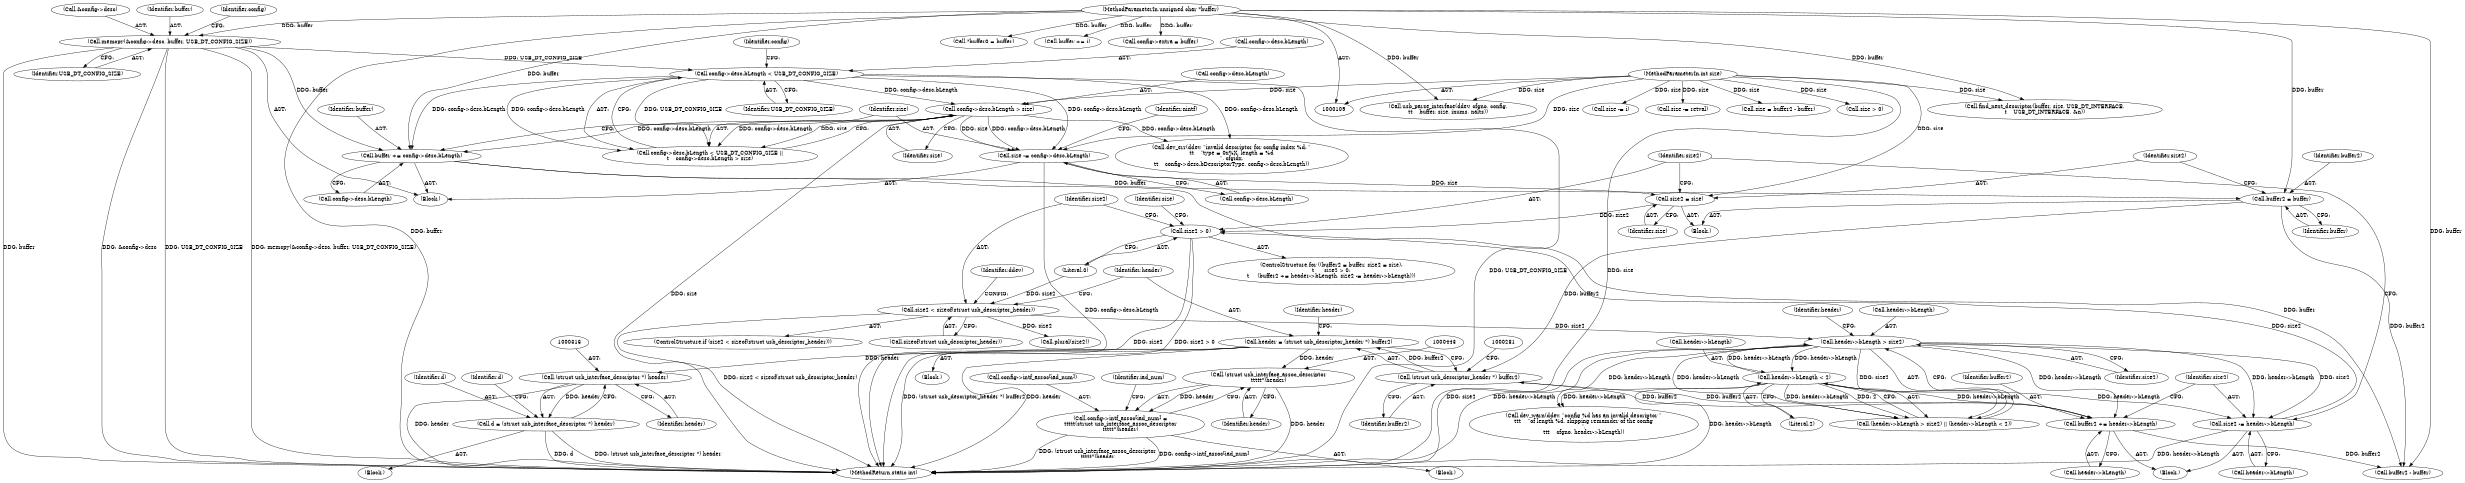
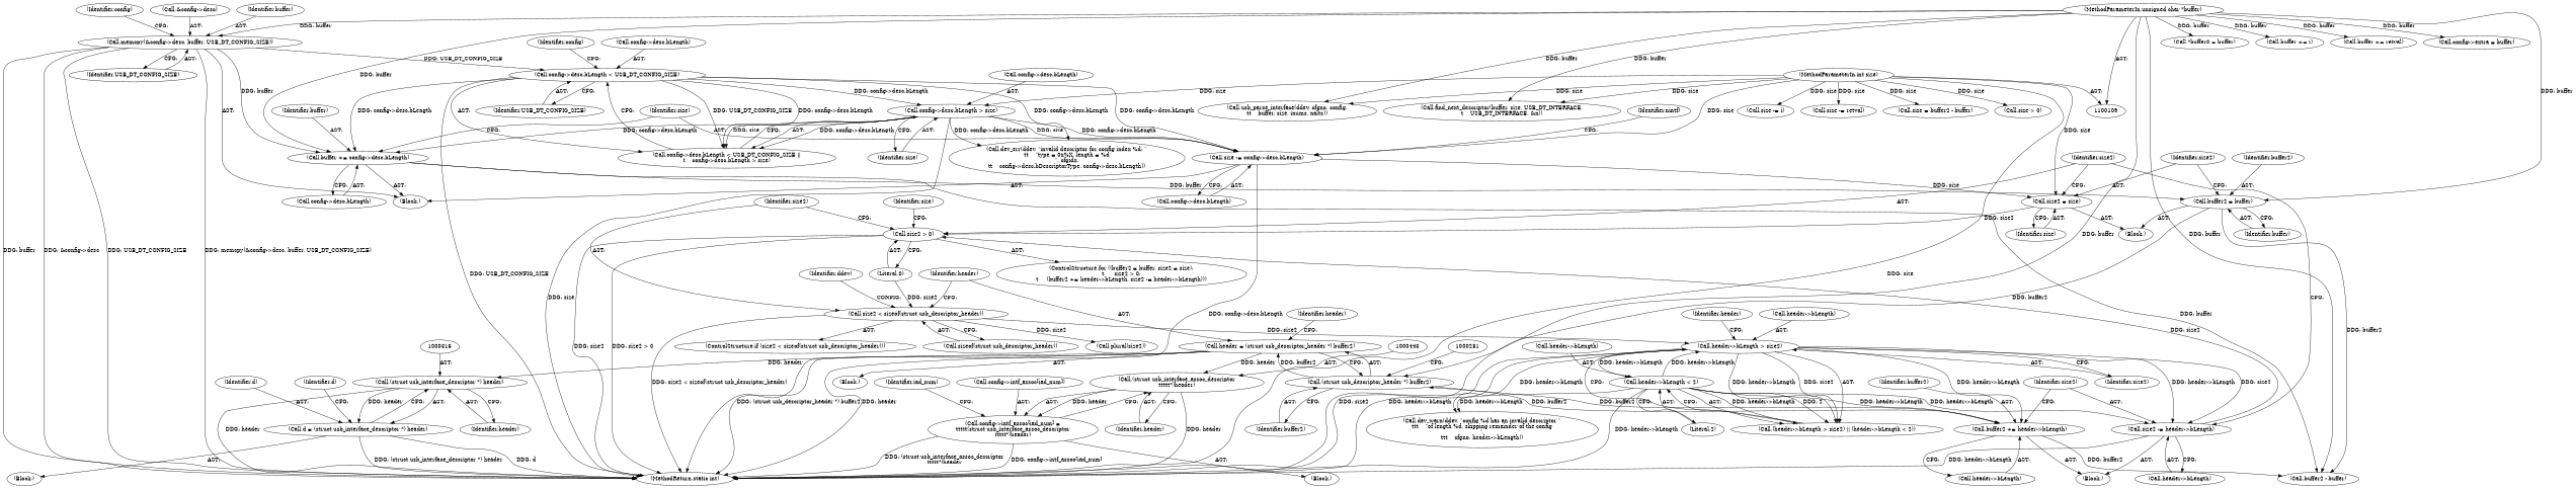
  digraph {
    n1 [label="(Call,header = (struct usb_descriptor_header *) buffer2)"]
    n2 [label="(Call,(struct usb_descriptor_header *) buffer2)"]
    n3 [label="(Call,(struct usb_interface_descriptor *) header)"]
    n4 [label="(Call,(struct usb_interface_assoc_descriptor\n\t\t\t\t\t*)header)"]
    n5 [label="(Block,)"]
    n6 [label="(MethodReturn,static int)"]
    n7 [label="(Call,buffer2 += header->bLength)"]
    n8 [label="(Identifier,buffer2)"]
    n9 [label="(Call,d = (struct usb_interface_descriptor *) header)"]
    n10 [label="(Identifier,header)"]
    n11 [label="(Call,config->intf_assoc[iad_num] =\n\t\t\t\t\t(struct usb_interface_assoc_descriptor\n\t\t\t\t\t*)header)"]
    n12 [label="(Identifier,header)"]
    n13 [label="(Call,buffer2 - buffer)"]
    n14 [label="(Call,header->bLength)"]
    n15 [label="(Block,)"]
    n16 [label="(Call,header->bLength > size2)"]
    n17 [label="(Call,header->bLength < 2)"]
    n18 [label="(Call,size2 -= header->bLength)"]
    n19 [label="(Call,dev_warn(ddev, \"config %d has an invalid descriptor \"\n\t\t\t    \"of length %d, skipping remainder of the config\n\",\n\t\t\t    cfgno, header->bLength))"]
    n20 [label="(Call,(header->bLength > size2) || (header->bLength < 2))"]
    n21 [label="(Identifier,size2)"]
    n22 [label="(Literal,2)"]
    n23 [label="(Call,size2 > 0)"]
    n24 [label="(Call,header->bLength)"]
    n25 [label="(Call,size2 < sizeof(struct usb_descriptor_header))"]
    n26 [label="(Call,sizeof(struct usb_descriptor_header))"]
    n27 [label="(Call,plural(size2))"]
    n28 [label="(ControlStructure,if (size2 < sizeof(struct usb_descriptor_header)))"]
    n29 [label="(Literal,0)"]
    n30 [label="(ControlStructure,for ((buffer2 = buffer, size2 = size);\n\t      size2 > 0;\n\t     (buffer2 += header->bLength, size2 -= header->bLength)))"]
    n31 [label="(Call,size2 = size)"]
    n32 [label="(Block,)"]
    n33 [label="(Identifier,size)"]
    n34 [label="(Call,size -= config->desc.bLength)"]
    n35 [label="(Call,config->desc.bLength)"]
    n36 [label="(Block,)"]
    n37 [label="(Call,config->desc.bLength > size)"]
    n38 [label="(Call,buffer += config->desc.bLength)"]
    n39 [label="(Identifier,size)"]
    n40 [label="(Call,config->desc.bLength < USB_DT_CONFIG_SIZE ||\n\t    config->desc.bLength > size)"]
    n41 [label="(Call,dev_err(ddev, \"invalid descriptor for config index %d: \"\n\t\t    \"type = 0x%X, length = %d\n\", cfgidx,\n\t\t    config->desc.bDescriptorType, config->desc.bLength))"]
    n42 [label="(Call,buffer2 = buffer)"]
    n43 [label="(Call,config->desc.bLength)"]
    n44 [label="(Call,config->desc.bLength < USB_DT_CONFIG_SIZE)"]
    n45 [label="(Identifier,USB_DT_CONFIG_SIZE)"]
    n46 [label="(Call,memcpy(&config->desc, buffer, USB_DT_CONFIG_SIZE))"]
    n47 [label="(Identifier,USB_DT_CONFIG_SIZE)"]
    n48 [label="(MethodParameterIn,unsigned char *buffer)"]
    n49 [label="(Call,*buffer0 = buffer)"]
    n50 [label="(Call,buffer += i)"]
+   n51 [label="(Call,buffer += retval)"]
    n52 [label="(Call,config->extra = buffer)"]
    n53 [label="(Call,usb_parse_interface(ddev, cfgno, config,\n\t\t    buffer, size, inums, nalts))"]
    n54 [label="(Call,find_next_descriptor(buffer, size, USB_DT_INTERFACE,\n\t    USB_DT_INTERFACE, &n))"]
-   1000109
+   1000109 [label=1100109]
    n56 [label="(Identifier,buffer)"]
    n57 [label="(MethodParameterIn,int size)"]
    n58 [label="(Call,size -= i)"]
    n59 [label="(Call,size -= retval)"]
    n60 [label="(Call,size = buffer2 - buffer)"]
    n61 [label="(Call,size > 0)"]
    n62 [label="(Block,)"]
    n63 [label="(Block,)"]
    n64 [label="(Identifier,buffer)"]
    n65 [label="(Identifier,header)"]
    n66 [label="(Identifier,buffer2)"]
    n67 [label="(Identifier,config)"]
    n68 [label="(Identifier,d)"]
    n69 [label="(Identifier,d)"]
    n70 [label="(Identifier,config)"]
    n71 [label="(Identifier,buffer2)"]
    n72 [label="(Call,&config->desc)"]
    n73 [label="(Identifier,header)"]
    n74 [label="(Identifier,size2)"]
    n75 [label="(Call,config->desc.bLength)"]
    n76 [label="(Call,header->bLength)"]
    n77 [label="(Call,config->intf_assoc[iad_num])"]
    n78 [label="(Identifier,size2)"]
    n79 [label="(Identifier,buffer)"]
    n80 [label="(Identifier,iad_num)"]
    n81 [label="(Identifier,header)"]
    n82 [label="(Identifier,ddev)"]
    n83 [label="(Identifier,size)"]
    n84 [label="(Identifier,size2)"]
    n85 [label="(Call,header->bLength)"]
    n86 [label="(Identifier,nintf)"]
    n87 [label="(Call,config->desc.bLength)"]
    n88 [label="(Identifier,size2)"]
    n89 [label="(Identifier,size)"]
    1000281
    1000316
    1000443
    n1 -> n2 [label="CFG: "]
    n1 -> n3 [label="DDG: header"]
    n1 -> n4 [label="DDG: header"]
    n1 -> n5 [label="AST: "]
    n1 -> n6 [label="DDG: (struct usb_descriptor_header *) buffer2"]
    n1 -> n6 [label="DDG: header"]
    n2 -> n1 [label="AST: "]
    n2 -> n1 [label="DDG: buffer2"]
    n2 -> n7 [label="DDG: buffer2"]
    n2 -> n8 [label="CFG: "]
    n3 -> n6 [label="DDG: header"]
    n3 -> n9 [label="AST: "]
    n3 -> n9 [label="DDG: header"]
    n3 -> n10 [label="CFG: "]
    n4 -> n6 [label="DDG: header"]
    n4 -> n11 [label="AST: "]
    n4 -> n11 [label="DDG: header"]
    n4 -> n12 [label="CFG: "]
    n7 -> n2 [label="DDG: buffer2"]
    n7 -> n13 [label="DDG: buffer2"]
    n7 -> n14 [label="CFG: "]
    n7 -> n15 [label="AST: "]
    n8 -> n2 [label="AST: "]
    n9 -> n3 [label="CFG: "]
    n9 -> n6 [label="DDG: (struct usb_interface_descriptor *) header"]
    n9 -> n6 [label="DDG: d"]
    n9 -> n62 [label="AST: "]
    n10 -> n3 [label="AST: "]
    n11 -> n4 [label="CFG: "]
    n11 -> n6 [label="DDG: (struct usb_interface_assoc_descriptor\n\t\t\t\t\t*)header"]
    n11 -> n6 [label="DDG: config->intf_assoc[iad_num]"]
    n11 -> n63 [label="AST: "]
    n12 -> n4 [label="AST: "]
    n14 -> n7 [label="AST: "]
    n16 -> n6 [label="DDG: header->bLength"]
    n16 -> n6 [label="DDG: size2"]
    n16 -> n7 [label="DDG: header->bLength"]
    n16 -> n17 [label="DDG: header->bLength"]
    n16 -> n18 [label="DDG: header->bLength"]
    n16 -> n18 [label="DDG: size2"]
    n16 -> n19 [label="DDG: header->bLength"]
    n16 -> n20 [label="AST: "]
    n16 -> n20 [label="DDG: header->bLength"]
    n16 -> n20 [label="DDG: size2"]
    n16 -> n21 [label="CFG: "]
    n17 -> n6 [label="DDG: header->bLength"]
    n17 -> n7 [label="DDG: header->bLength"]
    n17 -> n16 [label="DDG: header->bLength"]
    n17 -> n18 [label="DDG: header->bLength"]
    n17 -> n19 [label="DDG: header->bLength"]
    n17 -> n20 [label="AST: "]
    n17 -> n20 [label="DDG: header->bLength"]
    n17 -> n20 [label="DDG: 2"]
    n17 -> n22 [label="CFG: "]
    n18 -> n6 [label="DDG: header->bLength"]
    n18 -> n15 [label="AST: "]
    n18 -> n23 [label="DDG: size2"]
    n18 -> n24 [label="CFG: "]
    n20 -> n16 [label="CFG: "]
    n20 -> n17 [label="CFG: "]
    n21 -> n16 [label="AST: "]
    n22 -> n17 [label="AST: "]
    n23 -> n6 [label="DDG: size2"]
    n23 -> n6 [label="DDG: size2 > 0"]
    n23 -> n29 [label="CFG: "]
    n23 -> n30 [label="AST: "]
    n24 -> n18 [label="AST: "]
    n25 -> n6 [label="DDG: size2 < sizeof(struct usb_descriptor_header)"]
    n25 -> n16 [label="DDG: size2"]
    n25 -> n26 [label="CFG: "]
    n25 -> n27 [label="DDG: size2"]
    n25 -> n28 [label="AST: "]
    n26 -> n25 [label="AST: "]
    n29 -> n23 [label="AST: "]
    n29 -> n25 [label="DDG: size2"]
    n31 -> n23 [label="DDG: size2"]
    n31 -> n32 [label="AST: "]
    n31 -> n33 [label="CFG: "]
    n33 -> n31 [label="AST: "]
    n34 -> n6 [label="DDG: config->desc.bLength"]
    n34 -> n31 [label="DDG: size"]
    n34 -> n35 [label="CFG: "]
    n34 -> n36 [label="AST: "]
    n35 -> n34 [label="AST: "]
    n37 -> n6 [label="DDG: size"]
    n37 -> n34 [label="DDG: config->desc.bLength"]
    n37 -> n34 [label="DDG: size"]
    n37 -> n38 [label="DDG: config->desc.bLength"]
    n37 -> n39 [label="CFG: "]
    n37 -> n40 [label="AST: "]
    n37 -> n40 [label="DDG: config->desc.bLength"]
    n37 -> n40 [label="DDG: size"]
    n37 -> n41 [label="DDG: config->desc.bLength"]
    n38 -> n13 [label="DDG: buffer"]
    n38 -> n36 [label="AST: "]
    n38 -> n42 [label="DDG: buffer"]
    n38 -> n43 [label="CFG: "]
    n39 -> n37 [label="AST: "]
    n40 -> n37 [label="CFG: "]
    n40 -> n44 [label="CFG: "]
    n42 -> n2 [label="DDG: buffer2"]
    n42 -> n13 [label="DDG: buffer2"]
    n42 -> n32 [label="AST: "]
    n42 -> n56 [label="CFG: "]
    n43 -> n38 [label="AST: "]
    n44 -> n6 [label="DDG: USB_DT_CONFIG_SIZE"]
    n44 -> n34 [label="DDG: config->desc.bLength"]
    n44 -> n37 [label="DDG: config->desc.bLength"]
    n44 -> n38 [label="DDG: config->desc.bLength"]
    n44 -> n40 [label="AST: "]
    n44 -> n40 [label="DDG: config->desc.bLength"]
    n44 -> n40 [label="DDG: USB_DT_CONFIG_SIZE"]
    n44 -> n41 [label="DDG: config->desc.bLength"]
    n44 -> n45 [label="CFG: "]
    n45 -> n44 [label="AST: "]
    n46 -> n6 [label="DDG: USB_DT_CONFIG_SIZE"]
    n46 -> n6 [label="DDG: memcpy(&config->desc, buffer, USB_DT_CONFIG_SIZE)"]
    n46 -> n6 [label="DDG: buffer"]
    n46 -> n6 [label="DDG: &config->desc"]
    n46 -> n36 [label="AST: "]
    n46 -> n38 [label="DDG: buffer"]
    n46 -> n44 [label="DDG: USB_DT_CONFIG_SIZE"]
    n46 -> n47 [label="CFG: "]
    n47 -> n46 [label="AST: "]
    n48 -> n6 [label="DDG: buffer"]
    n48 -> n13 [label="DDG: buffer"]
    n48 -> n38 [label="DDG: buffer"]
    n48 -> n42 [label="DDG: buffer"]
    n48 -> n46 [label="DDG: buffer"]
    n48 -> n49 [label="DDG: buffer"]
    n48 -> n50 [label="DDG: buffer"]
+   n48 -> n51 [label="DDG: buffer"]
    n48 -> n52 [label="DDG: buffer"]
    n48 -> n53 [label="DDG: buffer"]
    n48 -> n54 [label="DDG: buffer"]
    n48 -> 1000109 [label="AST: "]
    n56 -> n42 [label="AST: "]
    n57 -> n6 [label="DDG: size"]
    n57 -> n31 [label="DDG: size"]
    n57 -> n34 [label="DDG: size"]
    n57 -> n37 [label="DDG: size"]
    n57 -> n53 [label="DDG: size"]
    n57 -> n54 [label="DDG: size"]
    n57 -> 1000109 [label="AST: "]
    n57 -> n58 [label="DDG: size"]
    n57 -> n59 [label="DDG: size"]
    n57 -> n60 [label="DDG: size"]
    n57 -> n61 [label="DDG: size"]
    n64 -> n38 [label="AST: "]
    n65 -> n1 [label="CFG: "]
    n66 -> n7 [label="AST: "]
    n67 -> n46 [label="CFG: "]
    n68 -> n9 [label="AST: "]
    n69 -> n9 [label="CFG: "]
    n70 -> n44 [label="CFG: "]
    n71 -> n42 [label="AST: "]
    n72 -> n46 [label="AST: "]
    n73 -> n16 [label="CFG: "]
    n74 -> n23 [label="CFG: "]
    n74 -> n25 [label="AST: "]
    n75 -> n37 [label="AST: "]
    n76 -> n16 [label="AST: "]
    n77 -> n11 [label="AST: "]
    n78 -> n7 [label="CFG: "]
    n78 -> n18 [label="AST: "]
    n79 -> n46 [label="AST: "]
    n80 -> n11 [label="CFG: "]
    n81 -> n1 [label="AST: "]
    n81 -> n25 [label="CFG: "]
    n82 -> n25 [label="CONFIG: "]
    n83 -> n34 [label="AST: "]
    n83 -> n38 [label="CFG: "]
    n84 -> n18 [label="CFG: "]
    n84 -> n23 [label="AST: "]
    n84 -> n31 [label="CFG: "]
    n85 -> n17 [label="AST: "]
    n86 -> n34 [label="CFG: "]
    n87 -> n44 [label="AST: "]
    n88 -> n31 [label="AST: "]
    n88 -> n42 [label="CFG: "]
    n89 -> n23 [label="CFG: "]
    1000281 -> n2 [label="CFG: "]
    1000316 -> n3 [label="AST: "]
    1000443 -> n4 [label="AST: "]
  }
